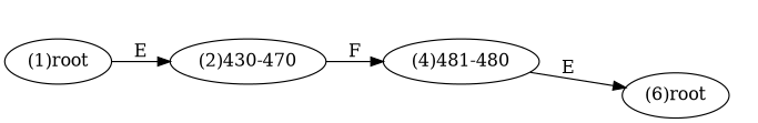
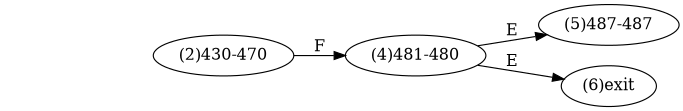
  digraph {
    rankdir=LR
-   n1 [label="(1)root"]
    n2 [label="(2)430-470"]
    n3 [label="(4)481-480"]
-   n5 [label="(6)root"]
-   n1 -> n2 [label=E]
+   n4 [label="(5)487-487"]
+   n5 [label="(6)exit"]
    n2 -> n3 [label=F]
+   n3 -> n4 [label=E]
    n3 -> n5 [label=E]
  }
